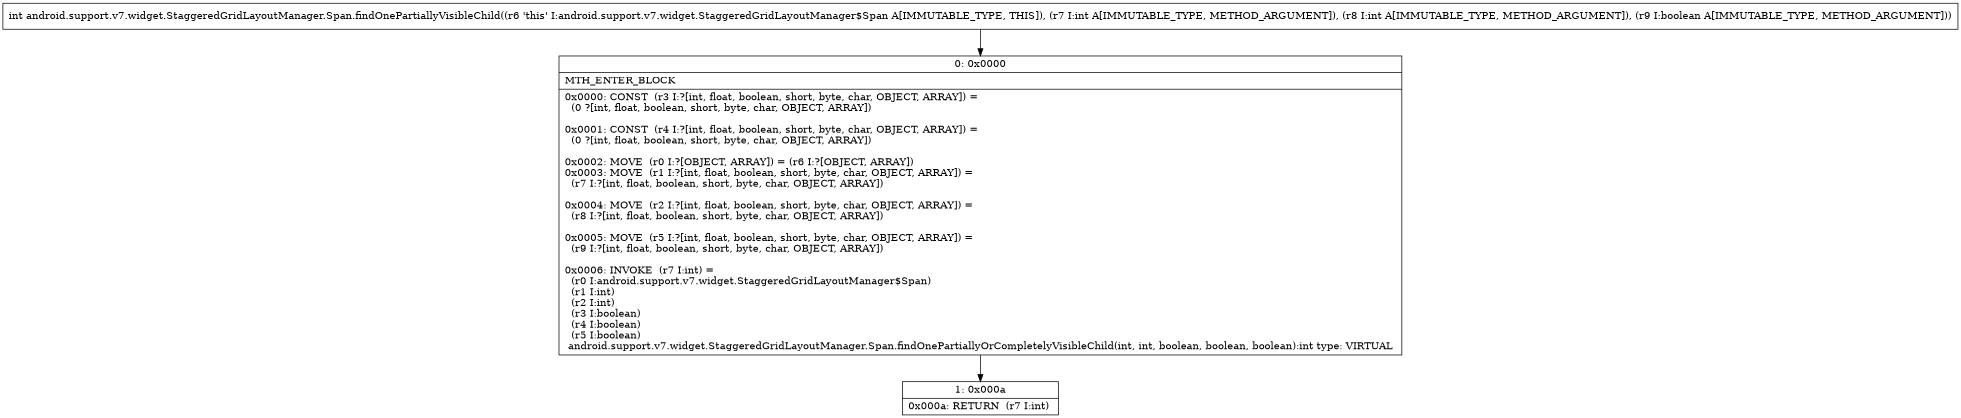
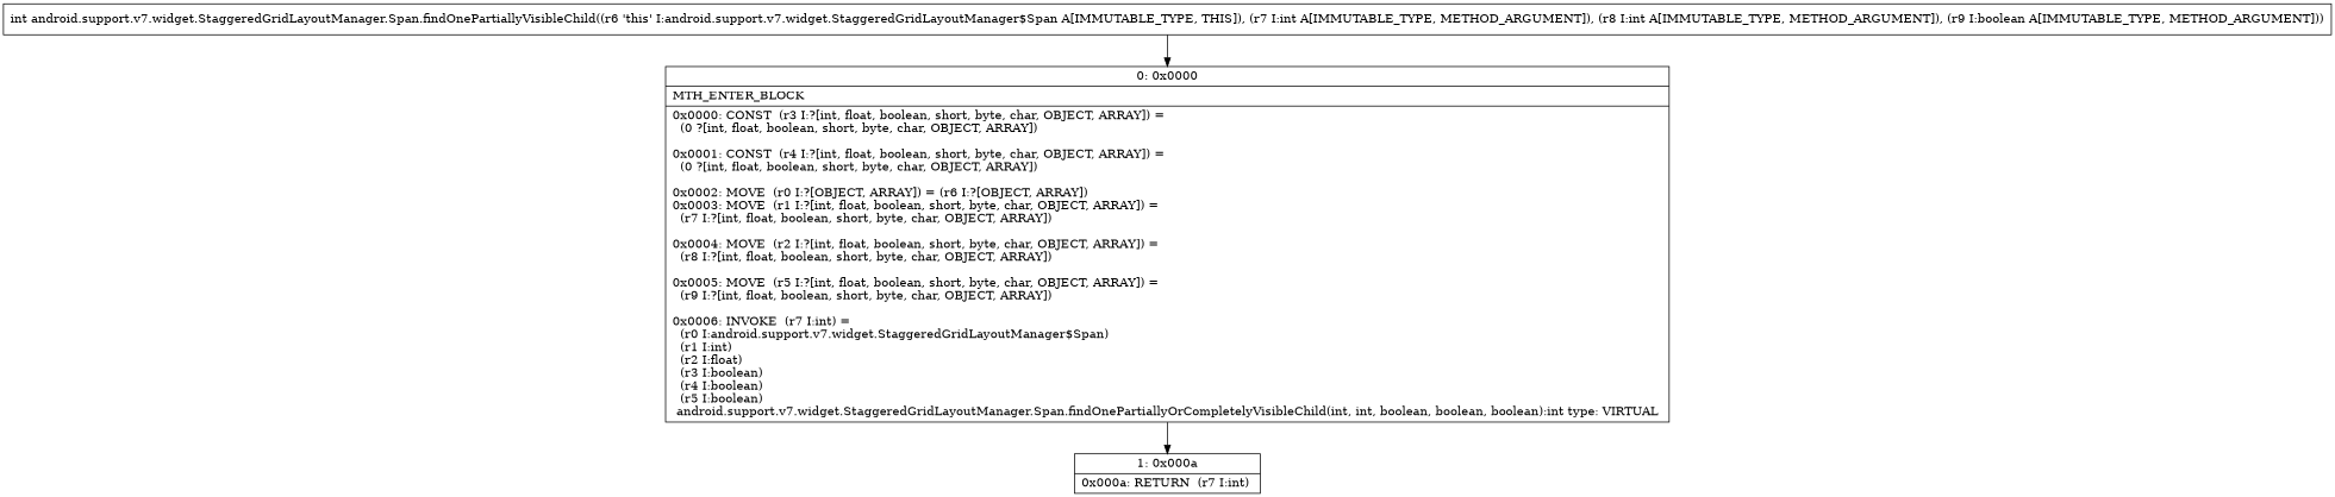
  digraph {
    node [shape=record]
-   n1 [label="{0\:\ 0x0000|MTH_ENTER_BLOCK\l|0x0000: CONST  (r3 I:?[int, float, boolean, short, byte, char, OBJECT, ARRAY]) = \l  (0 ?[int, float, boolean, short, byte, char, OBJECT, ARRAY])\l \l0x0001: CONST  (r4 I:?[int, float, boolean, short, byte, char, OBJECT, ARRAY]) = \l  (0 ?[int, float, boolean, short, byte, char, OBJECT, ARRAY])\l \l0x0002: MOVE  (r0 I:?[OBJECT, ARRAY]) = (r6 I:?[OBJECT, ARRAY]) \l0x0003: MOVE  (r1 I:?[int, float, boolean, short, byte, char, OBJECT, ARRAY]) = \l  (r7 I:?[int, float, boolean, short, byte, char, OBJECT, ARRAY])\l \l0x0004: MOVE  (r2 I:?[int, float, boolean, short, byte, char, OBJECT, ARRAY]) = \l  (r8 I:?[int, float, boolean, short, byte, char, OBJECT, ARRAY])\l \l0x0005: MOVE  (r5 I:?[int, float, boolean, short, byte, char, OBJECT, ARRAY]) = \l  (r9 I:?[int, float, boolean, short, byte, char, OBJECT, ARRAY])\l \l0x0006: INVOKE  (r7 I:int) = \l  (r0 I:android.support.v7.widget.StaggeredGridLayoutManager$Span)\l  (r1 I:int)\l  (r2 I:int)\l  (r3 I:boolean)\l  (r4 I:boolean)\l  (r5 I:boolean)\l android.support.v7.widget.StaggeredGridLayoutManager.Span.findOnePartiallyOrCompletelyVisibleChild(int, int, boolean, boolean, boolean):int type: VIRTUAL \l}"]
+   n1 [label="{0\:\ 0x0000|MTH_ENTER_BLOCK\l|0x0000: CONST  (r3 I:?[int, float, boolean, short, byte, char, OBJECT, ARRAY]) = \l  (0 ?[int, float, boolean, short, byte, char, OBJECT, ARRAY])\l \l0x0001: CONST  (r4 I:?[int, float, boolean, short, byte, char, OBJECT, ARRAY]) = \l  (0 ?[int, float, boolean, short, byte, char, OBJECT, ARRAY])\l \l0x0002: MOVE  (r0 I:?[OBJECT, ARRAY]) = (r6 I:?[OBJECT, ARRAY]) \l0x0003: MOVE  (r1 I:?[int, float, boolean, short, byte, char, OBJECT, ARRAY]) = \l  (r7 I:?[int, float, boolean, short, byte, char, OBJECT, ARRAY])\l \l0x0004: MOVE  (r2 I:?[int, float, boolean, short, byte, char, OBJECT, ARRAY]) = \l  (r8 I:?[int, float, boolean, short, byte, char, OBJECT, ARRAY])\l \l0x0005: MOVE  (r5 I:?[int, float, boolean, short, byte, char, OBJECT, ARRAY]) = \l  (r9 I:?[int, float, boolean, short, byte, char, OBJECT, ARRAY])\l \l0x0006: INVOKE  (r7 I:int) = \l  (r0 I:android.support.v7.widget.StaggeredGridLayoutManager$Span)\l  (r1 I:int)\l  (r2 I:float)\l  (r3 I:boolean)\l  (r4 I:boolean)\l  (r5 I:boolean)\l android.support.v7.widget.StaggeredGridLayoutManager.Span.findOnePartiallyOrCompletelyVisibleChild(int, int, boolean, boolean, boolean):int type: VIRTUAL \l}"]
    n2 [label="{1\:\ 0x000a|0x000a: RETURN  (r7 I:int) \l}"]
    n3 [label="{int android.support.v7.widget.StaggeredGridLayoutManager.Span.findOnePartiallyVisibleChild((r6 'this' I:android.support.v7.widget.StaggeredGridLayoutManager$Span A[IMMUTABLE_TYPE, THIS]), (r7 I:int A[IMMUTABLE_TYPE, METHOD_ARGUMENT]), (r8 I:int A[IMMUTABLE_TYPE, METHOD_ARGUMENT]), (r9 I:boolean A[IMMUTABLE_TYPE, METHOD_ARGUMENT])) }"]
    n1 -> n2
    n3 -> n1
  }
